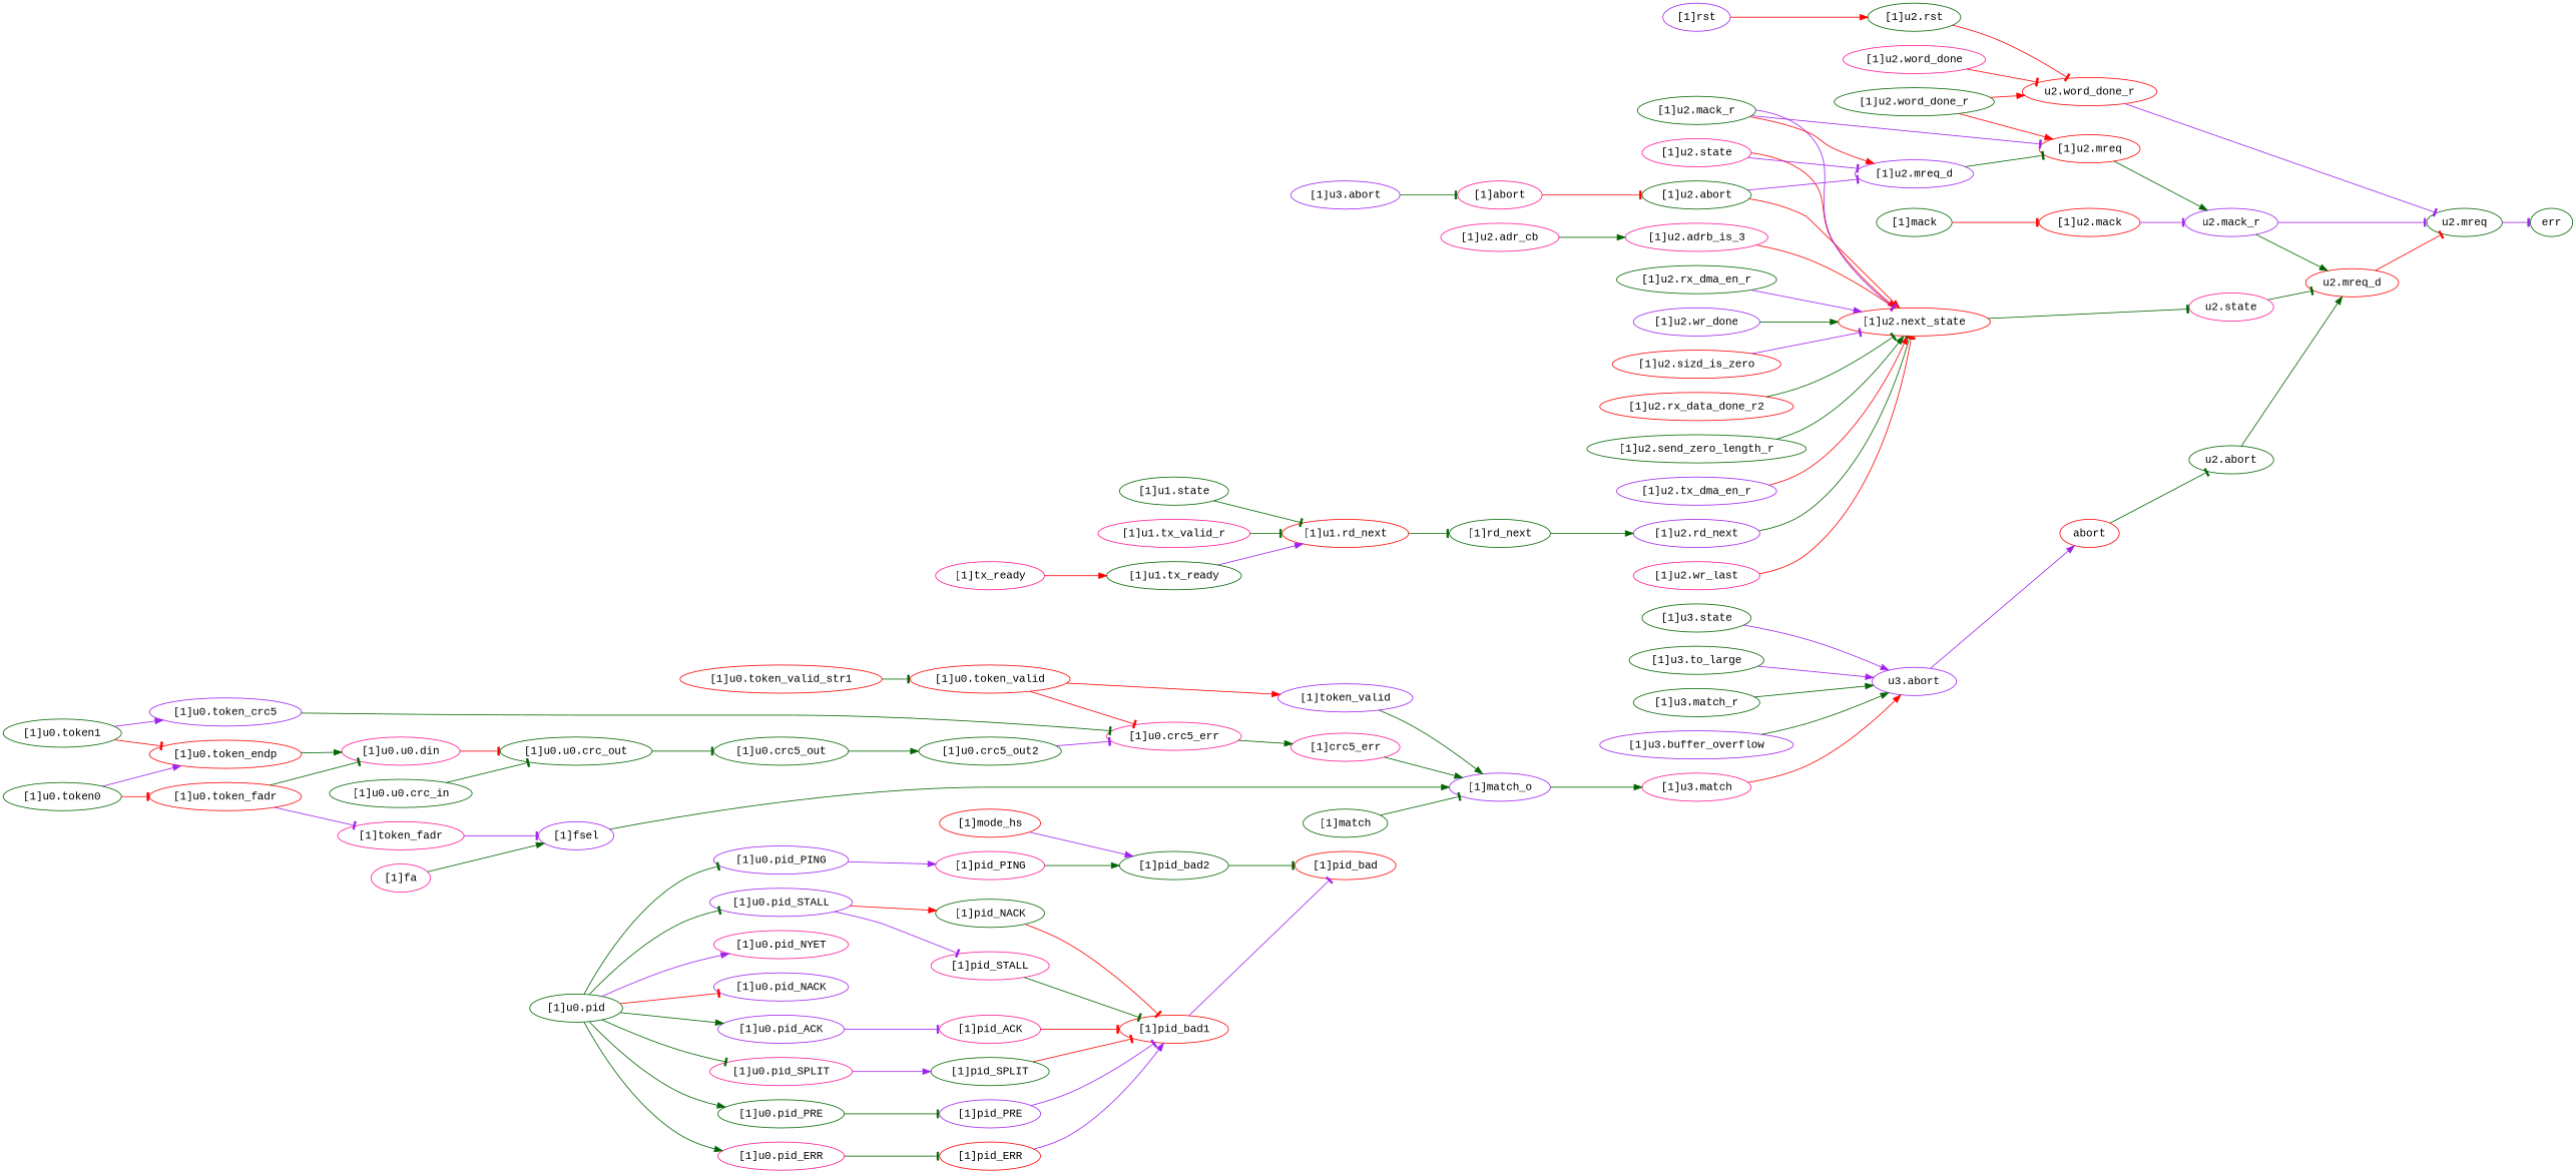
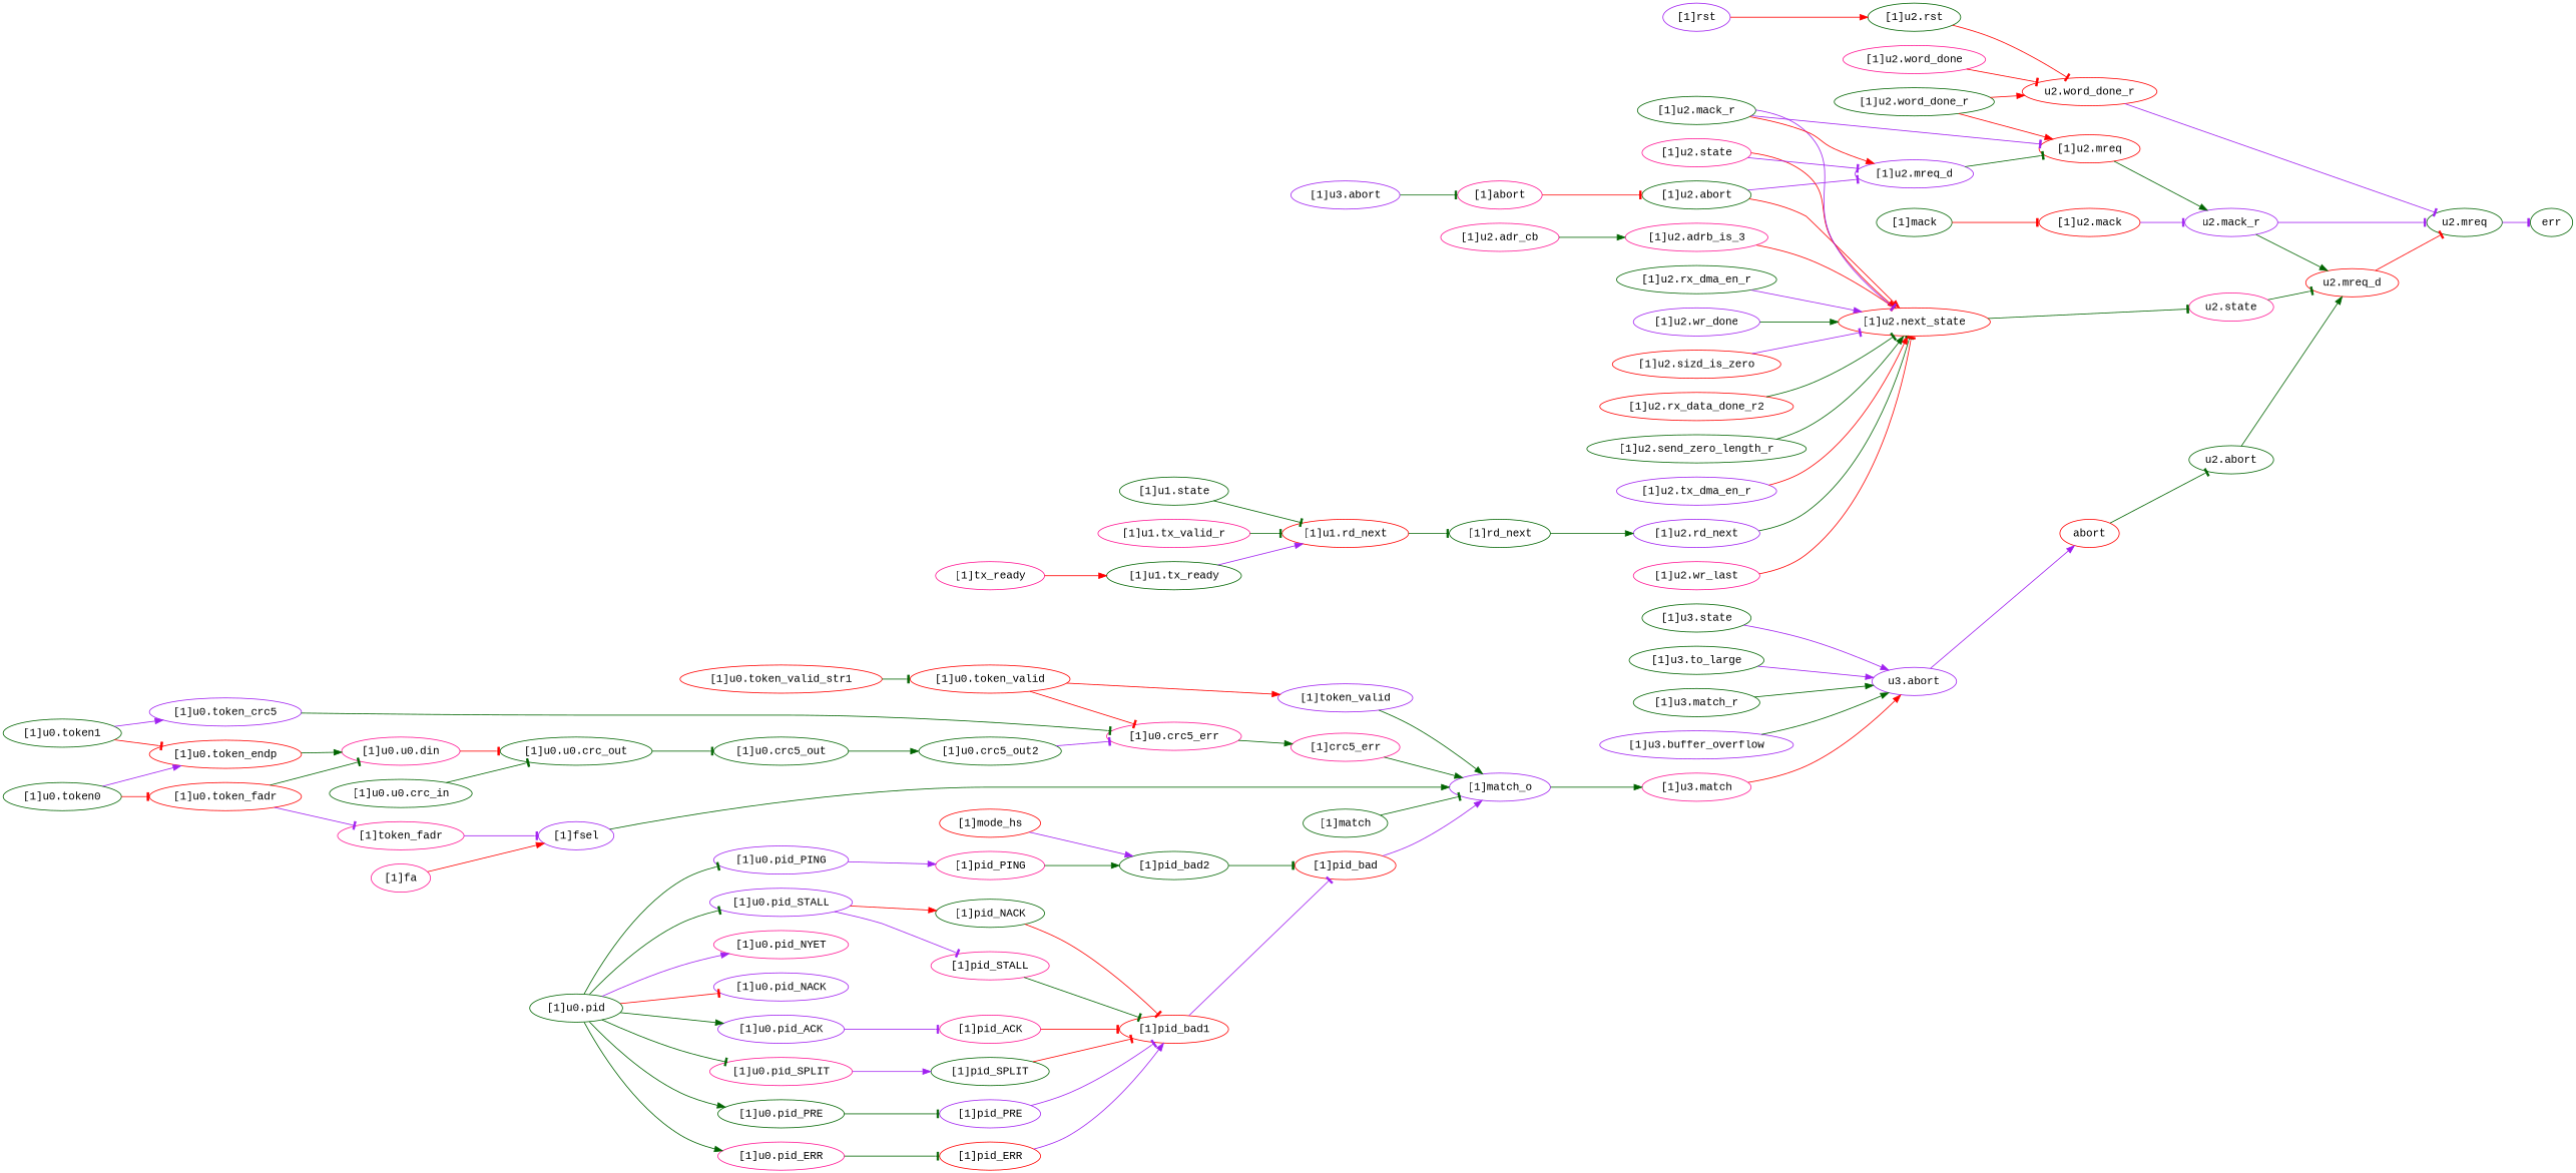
  strict digraph {
    fontname="Liberation Mono"
    rankdir=LR
    node [color=darkgreen complexity=29 fontname="Liberation Mono" importance=0.0373460859956 rank=0.00128779606881]
    edge [arrowhead=tee color=darkgreen fontname="Liberation Mono"]
    "[1]pid_PRE" [color=purple importance=0.0359438387185 rank=0.00123944271443]
    "[1]pid_bad1" [color=red complexity=21 importance=0.0339162516497 rank=0.00161505960237]
    "[1]pid_bad" [color=red complexity=18 importance=0.0291973718673 rank=0.00162207621485]
    "[1]match_o" [color=purple complexity=12 importance=0.0244730228753 rank=0.00203941857294]
    "[1]u0.pid_ERR" [color=deeppink]
    "[1]pid_ERR" [color=red importance=0.0359438387185 rank=0.00123944271443]
    "[1]u0.token_fadr" [color=red complexity=83 importance=1.10951469854 rank=0.0133676469704]
    "[1]token_fadr" [color=deeppink complexity=21 importance=0.0291033027307 rank=0.0013858715586]
    "[1]u0.u0.din" [color=deeppink complexity=83 importance=1.1077790125 rank=0.0133467350903]
    "[1]fsel" [color=purple complexity=18 importance=0.0273429383875 rank=0.00151905213264]
    "[1]u0.u0.crc_out" [complexity=28 importance=0.0409446290556 rank=0.00146230818056]
    "[1]u0.crc5_out" [complexity=28 importance=0.0378177564666 rank=0.00135063415952]
    "[1]u0.token_valid" [color=red complexity=22 importance=0.0349635003262 rank=0.00158925001483]
    "[1]token_valid" [color=purple complexity=18 importance=0.0265012844634 rank=0.0014722935813]
    "[1]u0.crc5_err" [color=deeppink complexity=18 importance=0.0321563341244 rank=0.00178646300691]
    "[1]crc5_err" [color=deeppink complexity=18 importance=0.0279192757783 rank=0.00155107087657]
    "[1]u3.match" [color=deeppink complexity=12 importance=0.018491595703 rank=0.00154096630859]
    "[1]rst" [color=purple complexity=6 importance=0.16179588394 rank=0.0269659806566]
    "[1]u2.rst" [complexity=6 importance=0.160469414626 rank=0.0267449024376]
    "u2.word_done_r" [color=red complexity=4 importance=0.00770253960426 rank=0.00192563490107]
    "u2.state" [color=deeppink complexity=5 importance=0.0795438391753 rank=0.0159087678351]
    "u2.mreq_d" [color=red complexity=4 importance=0.00736682183855 rank=0.00184170545964]
    "[1]u2.tx_dma_en_r" [color=purple complexity=10 importance=0.0901982769274 rank=0.00901982769274]
    "[1]u2.next_state" [color=red complexity=7 importance=0.0884409441691 rank=0.0126344205956]
    "[1]u0.pid_NACK" [color=purple]
    "[1]pid_NACK" [importance=0.0359438387185 rank=0.00123944271443]
    "[1]u0.crc5_out2" [complexity=22 importance=0.034927980568 rank=0.00158763548036]
    "[1]u0.token1" [complexity=24 importance=0.035716478554 rank=0.00148818660642]
    "[1]u0.token_crc5" [color=purple complexity=22 importance=0.0338019272306 rank=0.00153645123776]
    "[1]u0.token_endp" [color=red complexity=83 importance=1.10983382233 rank=0.0133714918353]
    "u3.abort" [color=purple complexity=5 importance=0.014172834564 rank=0.0028345669128]
    "[1]u0.pid_ACK" [color=purple importance=0.0367228702136 rank=0.00126630586943]
    "[1]pid_ACK" [color=deeppink importance=0.0353206229365 rank=0.00121795251505]
    "[1]u1.tx_valid_r" [color=deeppink complexity=11 importance=0.0964580719478 rank=0.00876891563162]
    "[1]u1.rd_next" [color=red complexity=9 importance=0.0941539248307 rank=0.0104615472034]
    "[1]rd_next" [complexity=9 importance=0.0924107348362 rank=0.0102678594262]
    "[1]u2.rd_next" [color=purple complexity=9 importance=0.0906485242459 rank=0.0100720582495]
    "[1]u2.wr_last" [color=deeppink complexity=8 importance=0.179618138539 rank=0.0224522673173]
    "u2.mreq" [complexity=0 importance=0.00524261309293 rank=0.0]
    n40 [complexity=0 importance=0.00210941621308 label=err rank=0.0]
    "[1]u2.adr_cb" [color=deeppink complexity=11 importance=0.0925280734127 rank=0.00841164303752]
    "[1]u2.adrb_is_3" [color=deeppink complexity=9 importance=0.0899127753003 rank=0.0099903083667]
    "[1]u2.rx_dma_en_r" [complexity=9 importance=0.0911013191006 rank=0.010122368789]
    "[1]u3.state" [complexity=12 importance=0.0244534064665 rank=0.00203778387221]
    abort [color=red complexity=5 importance=0.010815632706 rank=0.00216312654119]
    "u2.abort" [complexity=5 importance=0.00940074125772 rank=0.00188014825154]
    "[1]pid_PING" [color=deeppink complexity=24 importance=0.0329517163865 rank=0.00137298818277]
    "[1]pid_bad2" [complexity=21 importance=0.0312746881951 rank=0.00148927086643]
    "[1]abort" [color=deeppink complexity=13 importance=0.0191772892202 rank=0.00147517609386]
    "[1]u2.abort" [complexity=13 importance=0.0177623977719 rank=0.00136633829015]
    "[1]u2.mreq_d" [color=purple complexity=12 importance=0.0157284783527 rank=0.0013107065294]
    "[1]u2.mreq" [color=red complexity=8 importance=0.0136042696071 rank=0.00170053370089]
    "[1]mack" [complexity=8 importance=0.0137872148879 rank=0.00172340186098]
    "[1]u2.mack" [color=red complexity=8 importance=0.0124607455738 rank=0.00155759319672]
    "u2.mack_r" [color=purple complexity=5 importance=0.0104710727273 rank=0.00209421454546]
    "[1]u2.word_done_r" [complexity=12 importance=0.0160641961185 rank=0.00133868300987]
    "[1]pid_STALL" [color=deeppink importance=0.0359438387185 rank=0.00123944271443]
    "[1]u0.token_valid_str1" [color=red complexity=24 importance=0.0379245726611 rank=0.00158019052755]
    "[1]u3.to_large" [complexity=12 importance=0.0164009253357 rank=0.00136674377798]
    "[1]u0.pid_STALL" [color=purple]
    "[1]match" [complexity=18 importance=0.0257994921894 rank=0.00143330512163]
    "[1]tx_ready" [color=deeppink complexity=11 importance=0.0974700669913 rank=0.00886091518102]
    "[1]u1.tx_ready" [complexity=11 importance=0.0961435976772 rank=0.00874032706156]
    "[1]u3.abort" [color=purple complexity=13 importance=0.0225344910782 rank=0.00173342239063]
    "[1]mode_hs" [color=red complexity=24 importance=0.0326011575092 rank=0.00135838156288]
    "[1]u2.state" [color=deeppink complexity=13 importance=0.163160404317 rank=0.0125508003321]
    "[1]u2.mack_r" [complexity=13 importance=0.0188327292415 rank=0.00144867148011]
    "[1]u2.wr_done" [color=purple complexity=8 importance=0.0906181038834 rank=0.0113272629854]
    "[1]u2.sizd_is_zero" [color=red complexity=9 importance=0.178552444123 rank=0.0198391604581]
    "[1]u3.match_r" [complexity=12 importance=0.0159314723 rank=0.00132762269167]
    "[1]u0.token0" [complexity=86 importance=1.11228869019 rank=0.0129335894208]
    "[1]u2.rx_data_done_r2" [color=red complexity=8 importance=0.0901424260215 rank=0.0112678032527]
    "[1]u0.pid" [complexity=26 importance=0.0370823681359 rank=0.0014262449283]
    "[1]u0.pid_NYET" [color=deeppink]
    "[1]u0.pid_SPLIT" [color=deeppink]
    "[1]u0.pid_PING" [color=purple complexity=24 importance=0.0343539636636 rank=0.00143141515265]
    "[1]u0.pid_PRE"
    "[1]pid_SPLIT" [importance=0.0359438387185 rank=0.00123944271443]
    "[1]fa" [color=deeppink complexity=21 importance=0.0286694077016 rank=0.00136520989055]
    "[1]u2.word_done" [color=deeppink complexity=7 importance=0.0097761530706 rank=0.0013965932958]
    "[1]u0.u0.crc_in" [complexity=83 importance=0.656440534203 rank=0.00790892209883]
    "[1]u2.send_zero_length_r" [complexity=10 importance=0.0907491047879 rank=0.00907491047879]
    "[1]u1.state" [complexity=10 importance=0.0970901646423 rank=0.00970901646423]
    "[1]u3.buffer_overflow" [color=purple complexity=12 importance=0.0169065480943 rank=0.00140887900786]
    "[1]pid_PRE" -> "[1]pid_bad1" [color=purple]
    "[1]pid_bad1" -> "[1]pid_bad" [color=purple]
+   "[1]pid_bad" -> "[1]match_o" [arrowhead=normal color=purple]
    "[1]match_o" -> "[1]u3.match" [arrowhead=normal]
    "[1]u0.pid_ERR" -> "[1]pid_ERR"
    "[1]pid_ERR" -> "[1]pid_bad1" [arrowhead=normal color=purple]
    "[1]u0.token_fadr" -> "[1]token_fadr" [color=purple]
    "[1]u0.token_fadr" -> "[1]u0.u0.din"
    "[1]token_fadr" -> "[1]fsel" [color=purple]
    "[1]u0.u0.din" -> "[1]u0.u0.crc_out" [color=red]
    "[1]fsel" -> "[1]match_o" [arrowhead=normal]
    "[1]u0.u0.crc_out" -> "[1]u0.crc5_out"
    "[1]u0.crc5_out" -> "[1]u0.crc5_out2" [arrowhead=normal]
    "[1]u0.token_valid" -> "[1]token_valid" [arrowhead=normal color=red]
    "[1]u0.token_valid" -> "[1]u0.crc5_err" [color=red]
    "[1]token_valid" -> "[1]match_o" [arrowhead=normal]
    "[1]u0.crc5_err" -> "[1]crc5_err" [arrowhead=normal]
    "[1]crc5_err" -> "[1]match_o" [arrowhead=normal]
    "[1]u3.match" -> "u3.abort" [arrowhead=normal color=red]
    "[1]rst" -> "[1]u2.rst" [arrowhead=normal color=red]
    "[1]u2.rst" -> "u2.word_done_r" [color=red]
    "u2.word_done_r" -> "u2.mreq" [color=purple]
    "u2.state" -> "u2.mreq_d"
    "u2.mreq_d" -> "u2.mreq" [color=red]
    "[1]u2.tx_dma_en_r" -> "[1]u2.next_state" [arrowhead=normal color=red]
    "[1]u2.next_state" -> "u2.state"
    "[1]pid_NACK" -> "[1]pid_bad1" [color=red]
    "[1]u0.crc5_out2" -> "[1]u0.crc5_err" [color=purple]
    "[1]u0.token1" -> "[1]u0.token_crc5" [arrowhead=normal color=purple]
    "[1]u0.token1" -> "[1]u0.token_endp" [color=red]
    "[1]u0.token_crc5" -> "[1]u0.crc5_err"
    "[1]u0.token_endp" -> "[1]u0.u0.din" [arrowhead=normal]
    "u3.abort" -> abort [arrowhead=normal color=purple]
    "[1]u0.pid_ACK" -> "[1]pid_ACK" [color=purple]
    "[1]pid_ACK" -> "[1]pid_bad1" [color=red]
    "[1]u1.tx_valid_r" -> "[1]u1.rd_next"
    "[1]u1.rd_next" -> "[1]rd_next"
    "[1]rd_next" -> "[1]u2.rd_next" [arrowhead=normal]
    "[1]u2.rd_next" -> "[1]u2.next_state"
    "[1]u2.wr_last" -> "[1]u2.next_state" [color=red]
    "u2.mreq" -> n40 [color=purple]
    "[1]u2.adr_cb" -> "[1]u2.adrb_is_3" [arrowhead=normal]
    "[1]u2.adrb_is_3" -> "[1]u2.next_state" [color=red]
    "[1]u2.rx_dma_en_r" -> "[1]u2.next_state" [arrowhead=normal color=purple]
    "[1]u3.state" -> "u3.abort" [arrowhead=normal color=purple]
    abort -> "u2.abort"
    "u2.abort" -> "u2.mreq_d" [arrowhead=normal]
    "[1]pid_PING" -> "[1]pid_bad2" [arrowhead=normal]
    "[1]pid_bad2" -> "[1]pid_bad"
    "[1]abort" -> "[1]u2.abort" [color=red]
    "[1]u2.abort" -> "[1]u2.next_state" [arrowhead=normal color=red]
    "[1]u2.abort" -> "[1]u2.mreq_d" [color=purple]
    "[1]u2.mreq_d" -> "[1]u2.mreq"
    "[1]u2.mreq" -> "u2.mack_r" [arrowhead=normal]
    "[1]mack" -> "[1]u2.mack" [color=red]
    "[1]u2.mack" -> "u2.mack_r" [color=purple]
    "u2.mack_r" -> "u2.mreq_d" [arrowhead=normal]
    "u2.mack_r" -> "u2.mreq" [color=purple]
    "[1]u2.word_done_r" -> "u2.word_done_r" [arrowhead=normal color=red]
    "[1]u2.word_done_r" -> "[1]u2.mreq" [arrowhead=normal color=red]
    "[1]pid_STALL" -> "[1]pid_bad1"
    "[1]u0.token_valid_str1" -> "[1]u0.token_valid"
    "[1]u3.to_large" -> "u3.abort" [arrowhead=normal color=purple]
    "[1]u0.pid_STALL" -> "[1]pid_NACK" [arrowhead=normal color=red]
    "[1]u0.pid_STALL" -> "[1]pid_STALL" [color=purple]
    "[1]match" -> "[1]match_o"
    "[1]tx_ready" -> "[1]u1.tx_ready" [arrowhead=normal color=red]
    "[1]u1.tx_ready" -> "[1]u1.rd_next" [arrowhead=normal color=purple]
    "[1]u3.abort" -> "[1]abort"
    "[1]mode_hs" -> "[1]pid_bad2" [arrowhead=normal color=purple]
    "[1]u2.state" -> "[1]u2.next_state" [arrowhead=normal color=red]
    "[1]u2.state" -> "[1]u2.mreq_d" [color=purple]
    "[1]u2.mack_r" -> "[1]u2.next_state" [color=purple]
    "[1]u2.mack_r" -> "[1]u2.mreq_d" [arrowhead=normal color=red]
    "[1]u2.mack_r" -> "[1]u2.mreq" [color=purple]
    "[1]u2.wr_done" -> "[1]u2.next_state" [arrowhead=normal]
    "[1]u2.sizd_is_zero" -> "[1]u2.next_state" [color=purple]
    "[1]u3.match_r" -> "u3.abort" [arrowhead=normal]
    "[1]u0.token0" -> "[1]u0.token_fadr" [color=red]
    "[1]u0.token0" -> "[1]u0.token_endp" [arrowhead=normal color=purple]
    "[1]u2.rx_data_done_r2" -> "[1]u2.next_state"
    "[1]u0.pid" -> "[1]u0.pid_ERR" [arrowhead=normal]
    "[1]u0.pid" -> "[1]u0.pid_NACK" [color=red]
    "[1]u0.pid" -> "[1]u0.pid_ACK" [arrowhead=normal]
    "[1]u0.pid" -> "[1]u0.pid_STALL"
    "[1]u0.pid" -> "[1]u0.pid_NYET" [arrowhead=normal color=purple]
    "[1]u0.pid" -> "[1]u0.pid_SPLIT"
    "[1]u0.pid" -> "[1]u0.pid_PING"
    "[1]u0.pid" -> "[1]u0.pid_PRE" [arrowhead=normal]
    "[1]u0.pid_SPLIT" -> "[1]pid_SPLIT" [arrowhead=normal color=purple]
    "[1]u0.pid_PING" -> "[1]pid_PING" [arrowhead=normal color=purple]
    "[1]u0.pid_PRE" -> "[1]pid_PRE"
    "[1]pid_SPLIT" -> "[1]pid_bad1" [color=red]
-   "[1]fa" -> "[1]fsel" [arrowhead=normal]
+   "[1]fa" -> "[1]fsel" [arrowhead=normal color=red]
    "[1]u2.word_done" -> "u2.word_done_r" [color=red]
    "[1]u0.u0.crc_in" -> "[1]u0.u0.crc_out"
    "[1]u2.send_zero_length_r" -> "[1]u2.next_state" [arrowhead=normal]
    "[1]u1.state" -> "[1]u1.rd_next"
    "[1]u3.buffer_overflow" -> "u3.abort" [arrowhead=normal]
  }
